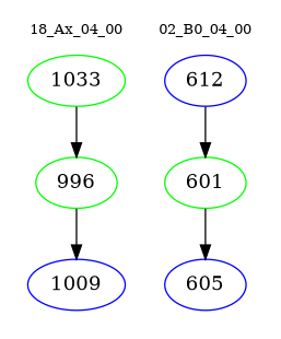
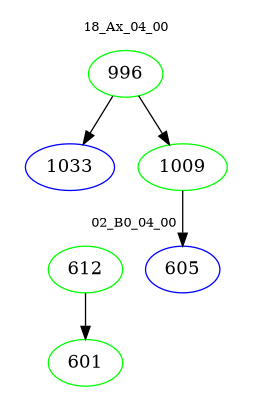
  digraph {
    node [color=blue]
    edge [color=black]
    n1 [color=green label=996]
-   n2 [color=green label=1033]
-   n3 [label=1009]
+   n2 [label=1033]
+   n3 [color=green label=1009]
    n4 [color=green label=601]
    n5 [label=605]
-   n6 [label=612]
+   n6 [color=green label=612]
    subgraph cluster_1 {
      color=white
      fontsize=10
      label="18_Ax_04_00"
      n1
      n2
      n3
    }
    subgraph cluster_2 {
      color=white
      fontsize=10
      label="02_B0_04_00"
      n4
      n5
      n6
    }
-   n2 -> n1
+   n1 -> n2
    n1 -> n3
-   n4 -> n5
+   n3 -> n5
    n6 -> n4
  }
